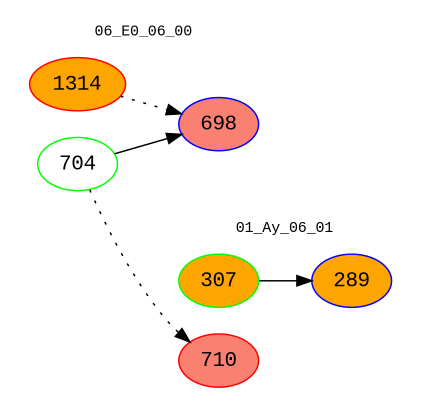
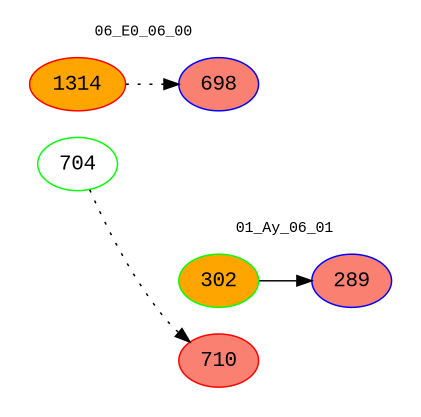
  digraph {
    fontname="Liberation Mono"
    rankdir=LR
    node [color=green fillcolor=salmon fontname="Liberation Mono" style=filled]
    edge [color=black fontname="Liberation Mono" style=solid]
-   n1 [fillcolor=orange label=307]
-   n2 [color=blue fillcolor=orange label=289]
+   n1 [fillcolor=orange label=302]
+   n2 [color=blue label=289]
    n3 [color=red label=710]
    n4 [fillcolor=white label=704]
    n5 [color=blue label=698]
    n6 [color=red fillcolor=orange label=1314]
    subgraph cluster_1 {
      color=white
      fontsize=10
      label="01_Ay_06_01"
      n1
      n2
      n3
    }
    subgraph cluster_2 {
      color=white
      fontsize=10
      label="06_E0_06_00"
      n4
      n5
      n6
    }
    n1 -> n2
    n4 -> n3 [style=dotted]
-   n4 -> n5
    n6 -> n5 [style=dotted]
  }
